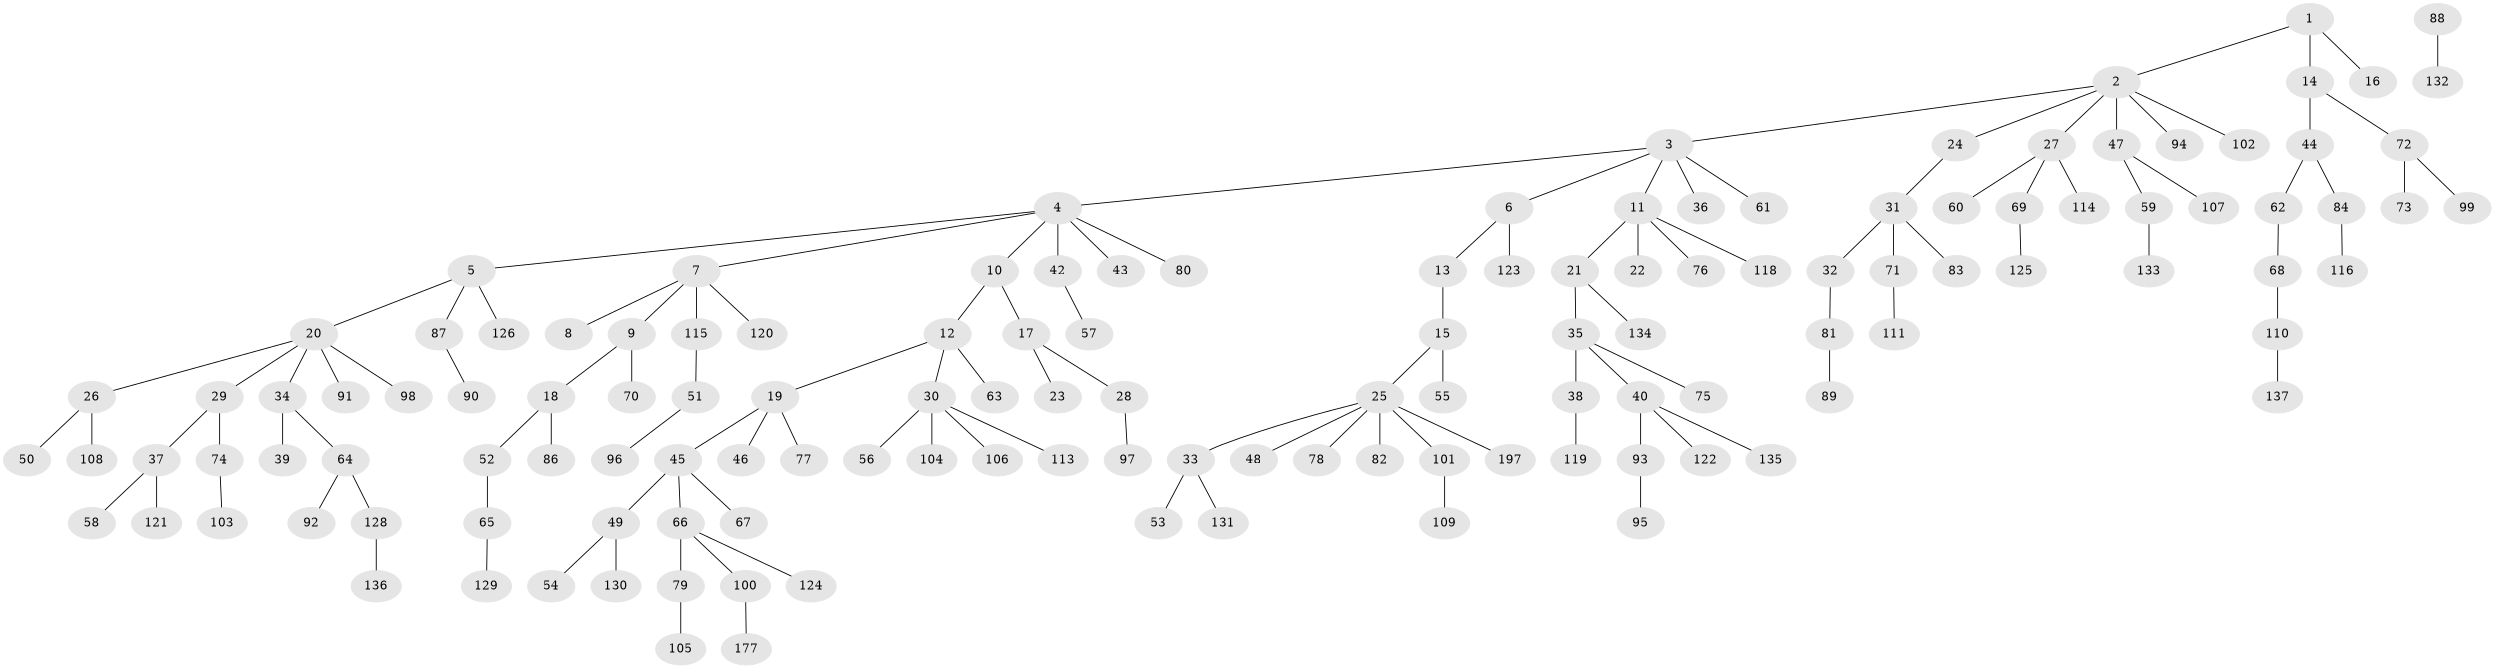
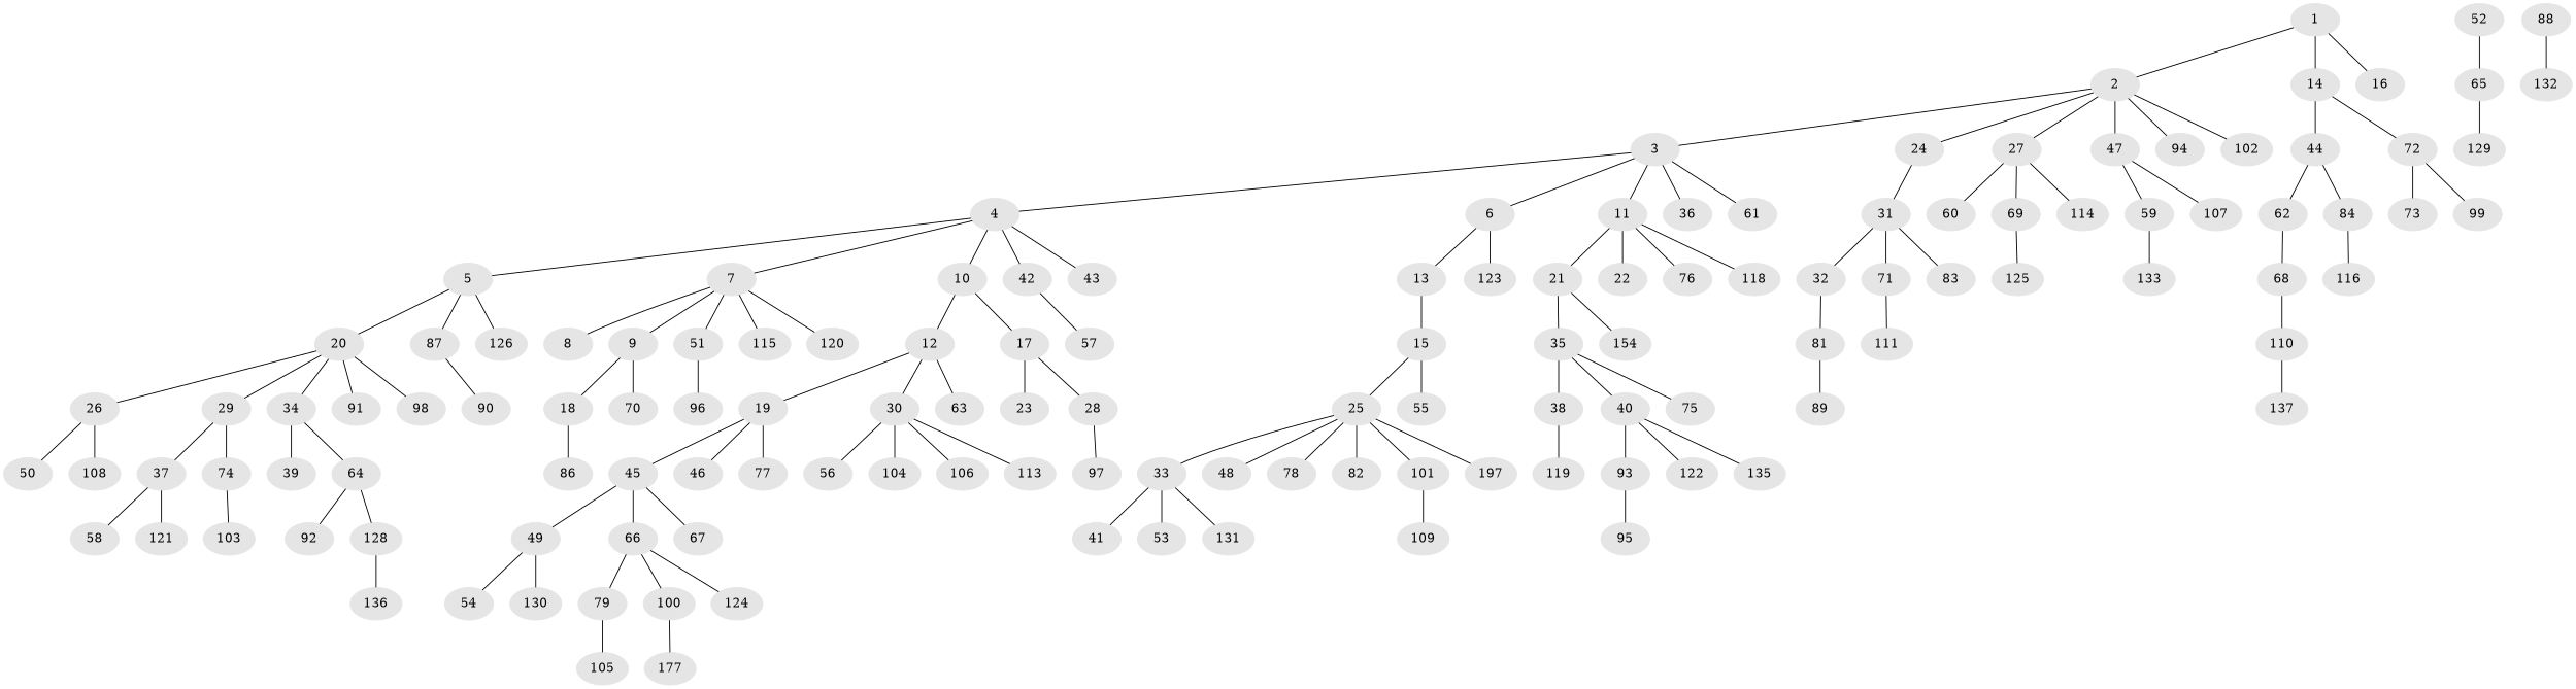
  graph {
    node [color=gray90 style=filled]
    1
    2
    14
    16
    3
    24
    27
    47
    94
    102
    44
    72
    4
    6
    11
    36
    61
    31
    60
    69
    114
    59
    107
    5
    7
    10
    42
    43
-   80
    13
    123
    21
    22
    76
    118
    20
    87
    126
    8
    9
    51
    115
    120
    12
    17
    57
    26
    29
    34
    91
    98
    90
    15
    18
    70
    96
    52
    86
    19
    30
    63
    23
    28
    35
-   134
+   134 [label=154]
    45
    46
    77
    56
    104
    106
    113
    25
    55
    62
    84
    73
    99
    33
    48
    78
    82
    101
    n84 [label=197]
    97
    65
    49
    66
    67
    50
    108
    37
    74
    39
    64
    38
    40
    75
    32
    71
    83
+   41
    53
    131
    109
    125
    58
    121
    103
    81
    111
    89
    92
    128
    119
    93
    122
    135
    95
    68
    116
    54
    130
    79
    100
    124
    133
    129
    110
    136
    105
    n132 [label=177]
    137
    88
    132
    1 -- 2
    1 -- 14
    1 -- 16
    2 -- 3
    2 -- 24
    2 -- 27
    2 -- 47
    2 -- 94
    2 -- 102
    14 -- 44
    14 -- 72
    3 -- 4
    3 -- 6
    3 -- 11
    3 -- 36
    3 -- 61
    24 -- 31
    27 -- 60
    27 -- 69
    27 -- 114
    47 -- 59
    47 -- 107
    44 -- 62
    44 -- 84
    72 -- 73
    72 -- 99
    4 -- 5
    4 -- 7
    4 -- 10
    4 -- 42
    4 -- 43
-   4 -- 80
    6 -- 13
    6 -- 123
    11 -- 21
    11 -- 22
    11 -- 76
    11 -- 118
    31 -- 32
    31 -- 71
    31 -- 83
    69 -- 125
    59 -- 133
    5 -- 20
    5 -- 87
    5 -- 126
    7 -- 8
    7 -- 9
-   115 -- 51
+   7 -- 51
    7 -- 115
    7 -- 120
    10 -- 12
    10 -- 17
    42 -- 57
    13 -- 15
    21 -- 35
    21 -- 134
    20 -- 26
    20 -- 29
    20 -- 34
    20 -- 91
    20 -- 98
    87 -- 90
    9 -- 18
    9 -- 70
    51 -- 96
    12 -- 19
    12 -- 30
    12 -- 63
    17 -- 23
    17 -- 28
    26 -- 50
    26 -- 108
    29 -- 37
    29 -- 74
    34 -- 39
    34 -- 64
    15 -- 25
    15 -- 55
-   18 -- 52
    18 -- 86
    52 -- 65
    19 -- 45
    19 -- 46
    19 -- 77
    30 -- 56
    30 -- 104
    30 -- 106
    30 -- 113
    28 -- 97
    35 -- 38
    35 -- 40
    35 -- 75
    45 -- 49
    45 -- 66
    45 -- 67
    25 -- 33
    25 -- 48
    25 -- 78
    25 -- 82
    25 -- 101
    25 -- n84
    62 -- 68
    84 -- 116
+   33 -- 41
    33 -- 53
    33 -- 131
    101 -- 109
    65 -- 129
    49 -- 54
    49 -- 130
    66 -- 79
    66 -- 100
    66 -- 124
    37 -- 58
    37 -- 121
    74 -- 103
    64 -- 92
    64 -- 128
    38 -- 119
    40 -- 93
    40 -- 122
    40 -- 135
    32 -- 81
    71 -- 111
    81 -- 89
    128 -- 136
    93 -- 95
    68 -- 110
    79 -- 105
    100 -- n132
    110 -- 137
    88 -- 132
  }
